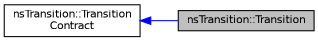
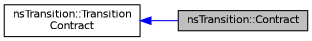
  digraph {
    rankdir=LR
    node [color=black fontname=Helvetica fontsize=10 shape=record style=filled]
-   n1 [fillcolor=grey75 fontcolor=black height=0.2 label="nsTransition::Transition" width=0.4]
+   n1 [fillcolor=grey75 fontcolor=black height=0.2 label="nsTransition::Contract" width=0.4]
    n2 [fillcolor=white height=0.2 label="nsTransition::Transition\lContract" width=0.4]
    n2 -> n1 [color=blue dir=back fontname=Helvetica fontsize=10 labelfontname=Helvetica labelfontsize=10 style=solid]
  }
